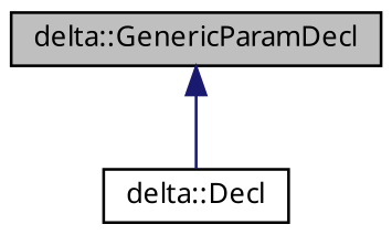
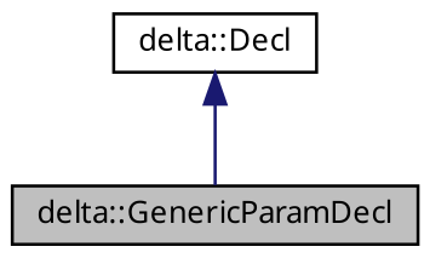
  digraph {
    fontname="Noto Sans"
    node [color=black fontname="Noto Sans" fontsize=10 shape=record style=filled]
    n1 [fillcolor=grey75 fontcolor=black height=0.2 label="delta::GenericParamDecl" width=0.4]
    n2 [fillcolor=white height=0.2 label="delta::Decl" width=0.4]
-   n1 -> n2 [color=midnightblue dir=back fontname="Noto Sans" fontsize=10 labelfontname=Helvetica labelfontsize=10 style=solid]
+   n2 -> n1 [color=midnightblue dir=back fontname="Noto Sans" fontsize=10 labelfontname=Helvetica labelfontsize=10 style=solid]
  }
